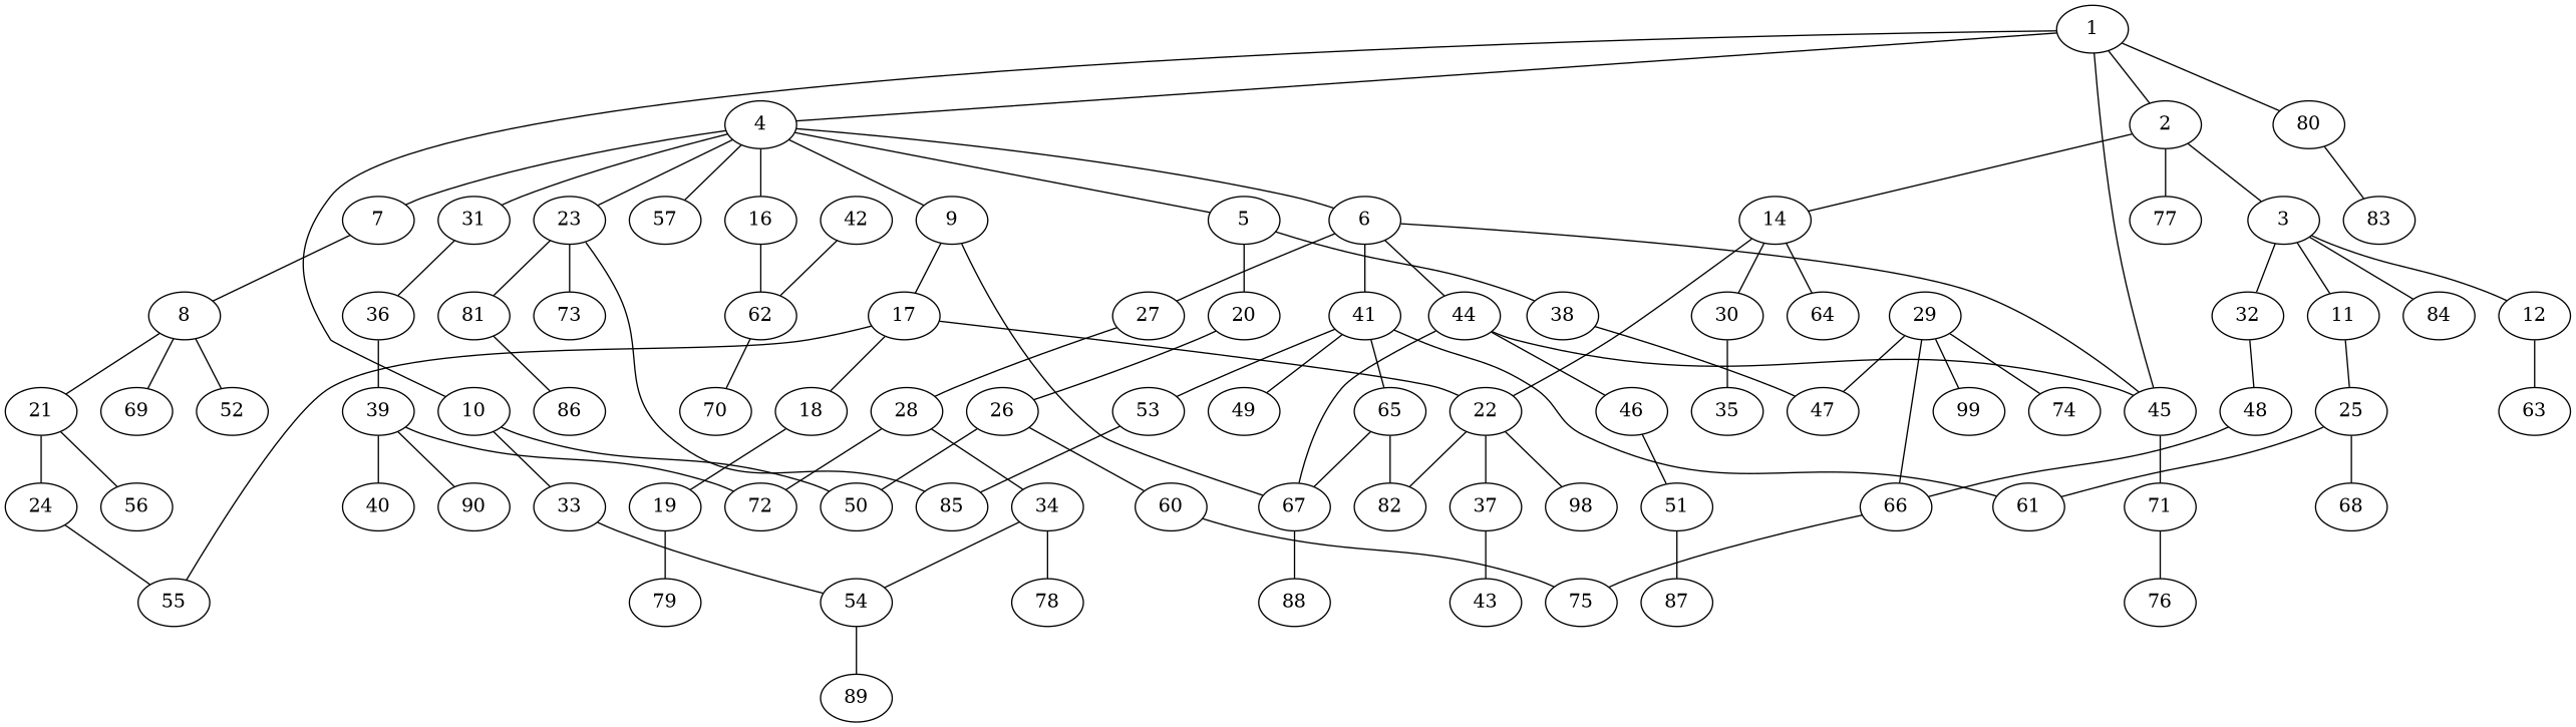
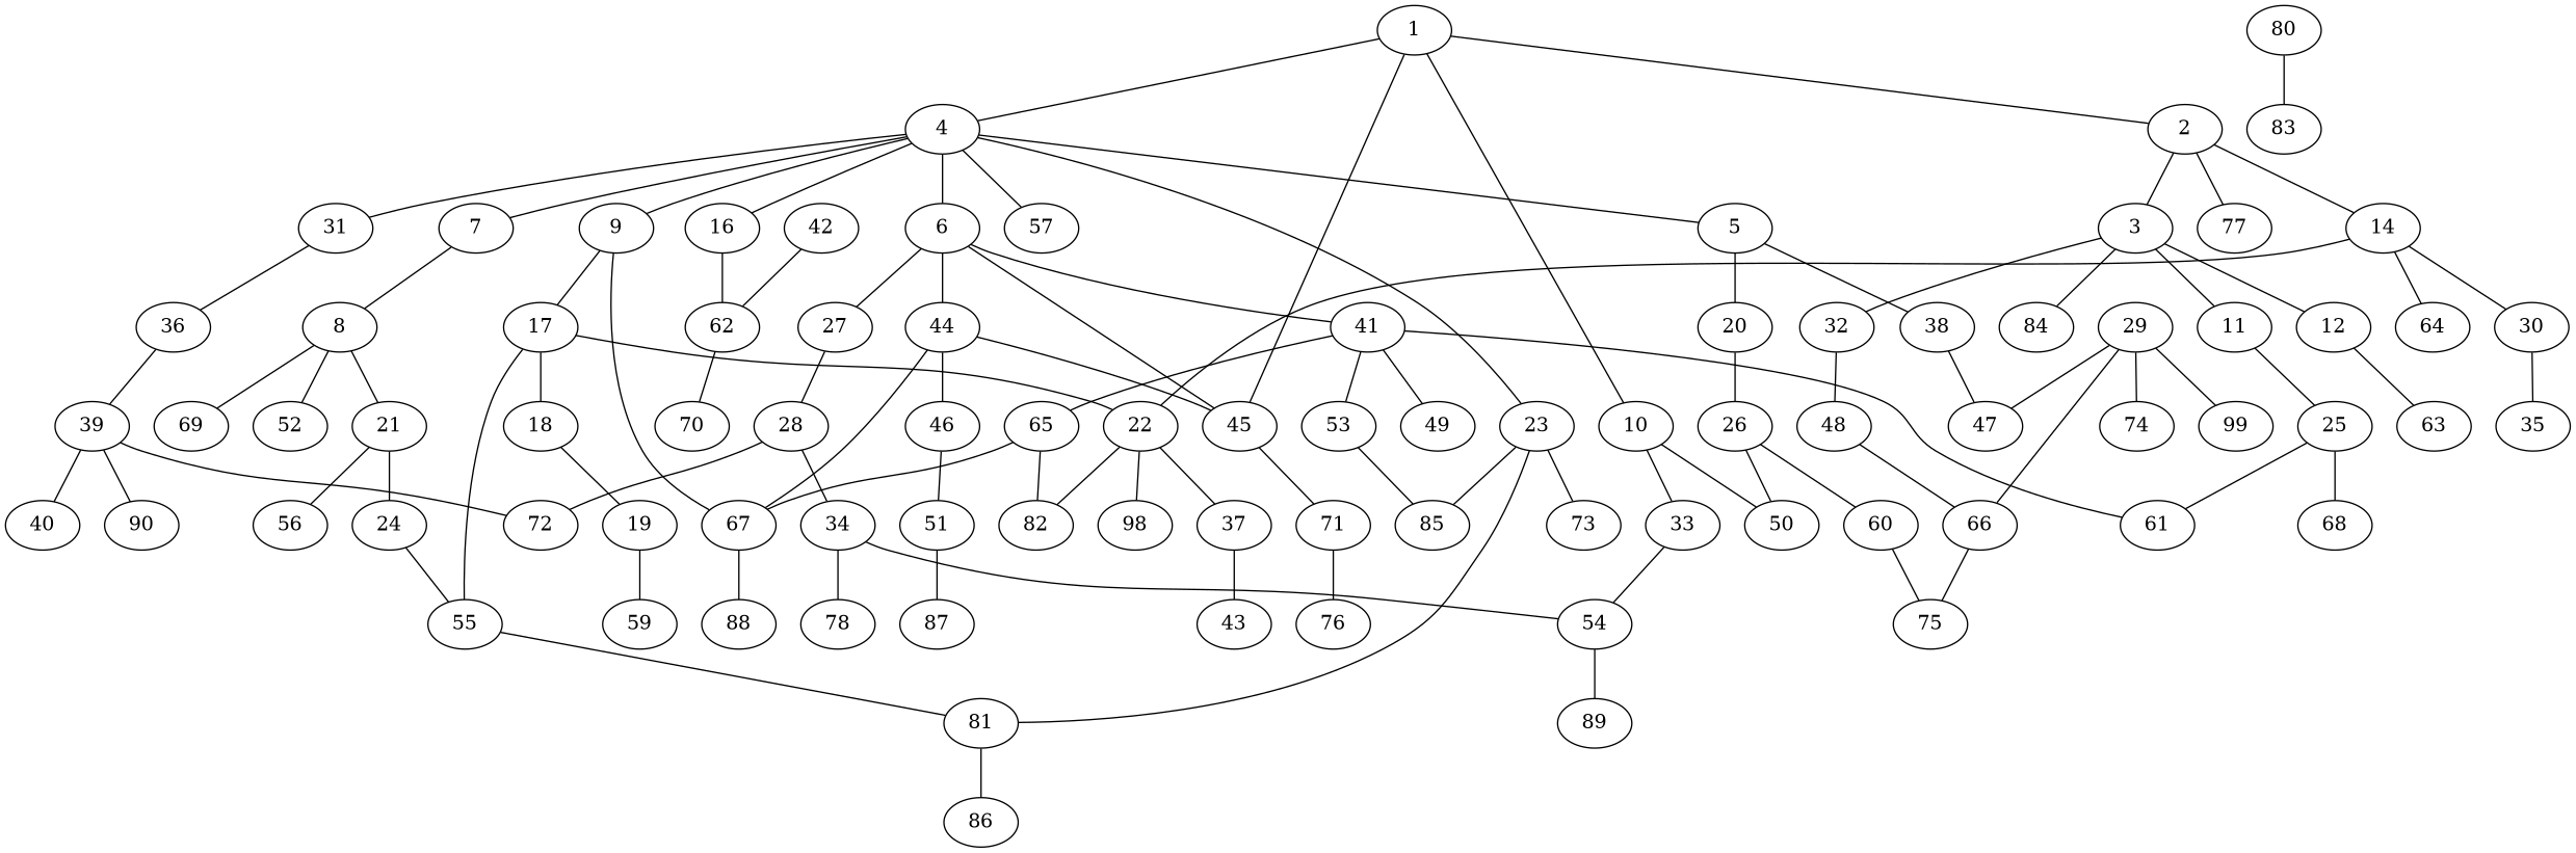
  graph {
    1
    2
    4
    10
    45
    80
    3
    14
    77
    5
    6
    7
    9
    16
    23
    31
    57
    33
    50
    71
    83
    11
    12
    32
    84
    22
    30
    64
    20
    38
    27
    41
    44
    8
    17
    67
    62
    73
    81
    85
    36
    54
    76
    25
    63
    48
    37
    n48 [label=98]
    82
    29
    47
    n52 [label=99]
    66
    74
    35
    61
    68
    26
    28
    49
    53
    65
    46
    21
    52
    69
    18
    55
    88
    70
    86
    39
    60
    34
    72
    51
    24
    56
    19
    89
    42
    43
    75
    78
-   79
+   79 [label=59]
    40
    90
    87
    1 -- 2
    1 -- 4
    1 -- 10
    1 -- 45
-   1 -- 80
    2 -- 3
    2 -- 14
    2 -- 77
    4 -- 5
    4 -- 6
    4 -- 7
    4 -- 9
    4 -- 16
    4 -- 23
    4 -- 31
    4 -- 57
    10 -- 33
    10 -- 50
    45 -- 71
    80 -- 83
    3 -- 11
    3 -- 12
    3 -- 32
    3 -- 84
    14 -- 22
    14 -- 30
    14 -- 64
    5 -- 20
    5 -- 38
    6 -- 45
    6 -- 27
    6 -- 41
    6 -- 44
    7 -- 8
    9 -- 17
    9 -- 67
    16 -- 62
    23 -- 73
    23 -- 81
    23 -- 85
    31 -- 36
    33 -- 54
    71 -- 76
    11 -- 25
    12 -- 63
    32 -- 48
    22 -- 37
    22 -- n48
    22 -- 82
    30 -- 35
    20 -- 26
    38 -- 47
    27 -- 28
    41 -- 61
    41 -- 49
    41 -- 53
    41 -- 65
    44 -- 45
    44 -- 67
    44 -- 46
    8 -- 21
    8 -- 52
    8 -- 69
    17 -- 22
    17 -- 18
    17 -- 55
    67 -- 88
    62 -- 70
    81 -- 86
    36 -- 39
    54 -- 89
    25 -- 61
    25 -- 68
    48 -- 66
    37 -- 43
    29 -- 47
    29 -- n52
    29 -- 66
    29 -- 74
    66 -- 75
    26 -- 50
    26 -- 60
    28 -- 34
    28 -- 72
    53 -- 85
    65 -- 67
    65 -- 82
    46 -- 51
    21 -- 24
    21 -- 56
    18 -- 19
+   55 -- 81
    39 -- 72
    39 -- 40
    39 -- 90
    60 -- 75
    34 -- 54
    34 -- 78
    51 -- 87
    24 -- 55
    19 -- 79
    42 -- 62
  }
